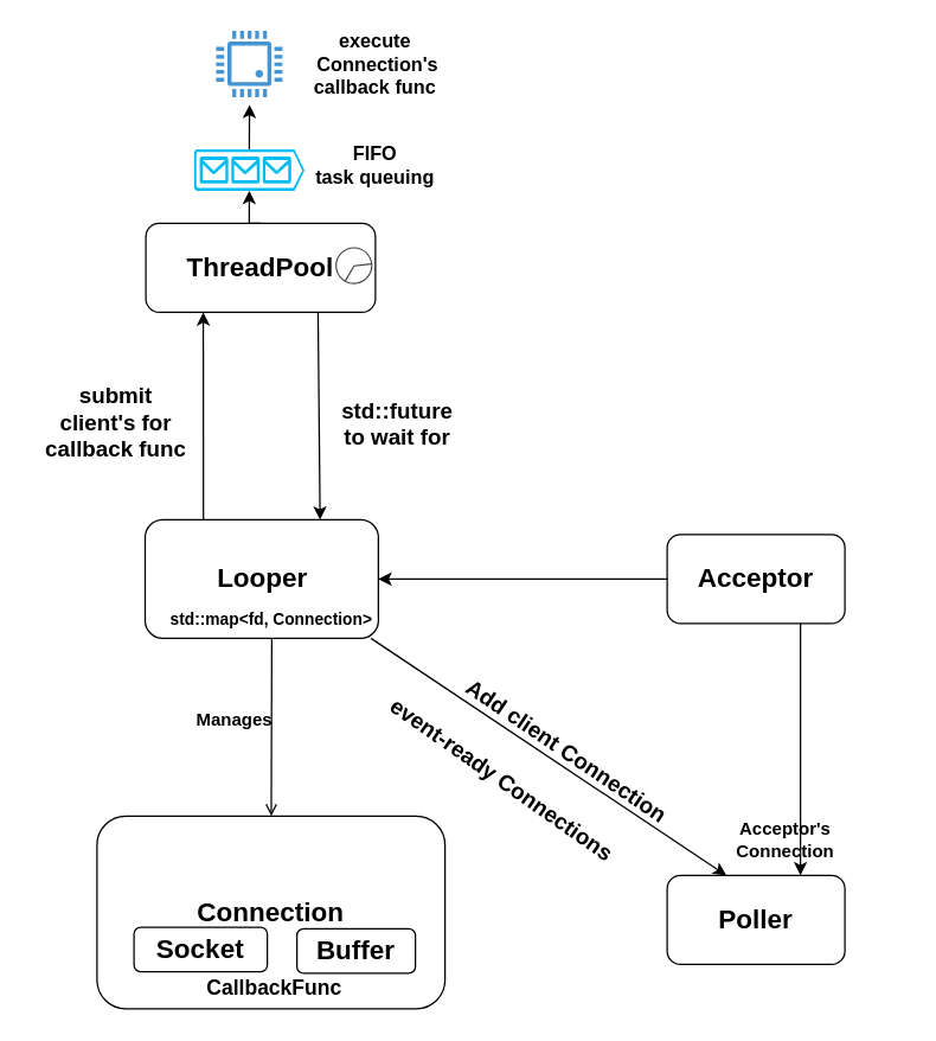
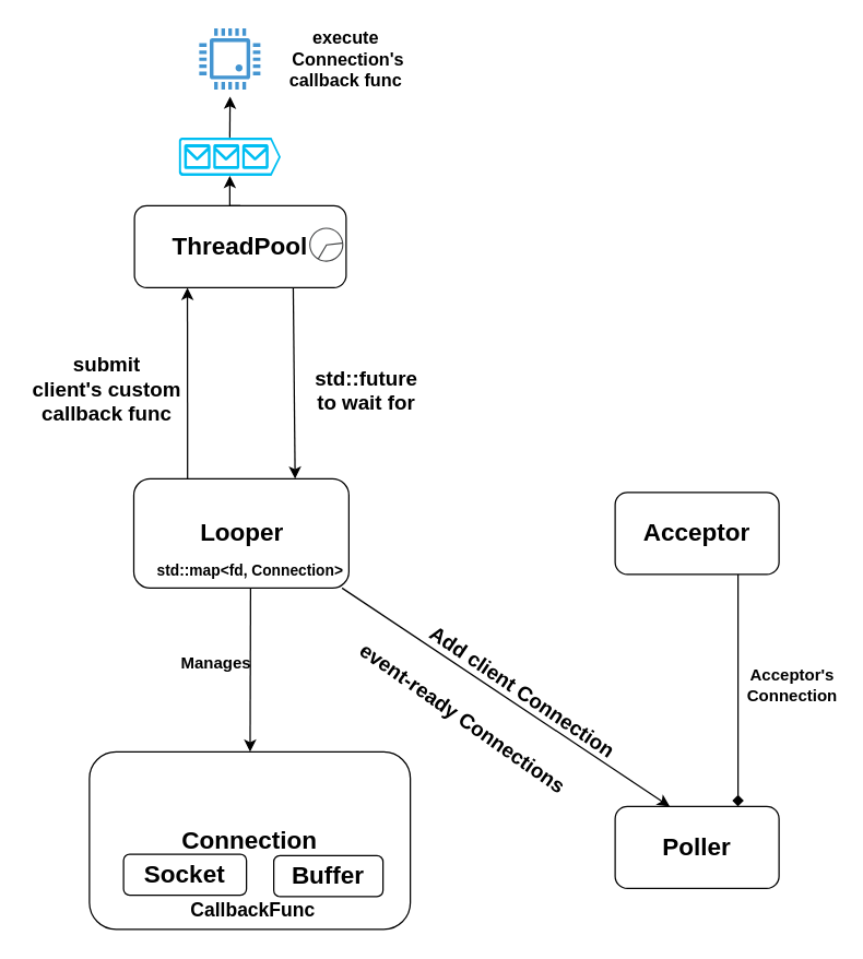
  <mxCell id="0" />
  <mxCell id="1" parent="0" />
  <mxCell id="2" value="&lt;b&gt;&lt;font style=&quot;font-size: 18px;&quot;&gt;Poller&lt;/font&gt;&lt;/b&gt;" style="rounded=1;whiteSpace=wrap;html=1;" vertex="1" parent="1"><mxGeometry x="450" y="590" width="120" height="60" as="geometry" /></mxCell>
- <mxCell id="3" style="edgeStyle=orthogonalEdgeStyle;rounded=0;orthogonalLoop=1;jettySize=auto;html=1;fontSize=15;" edge="1" parent="1" source="4" target="9"><mxGeometry relative="1" as="geometry" /></mxCell>
  <mxCell id="4" value="&lt;b&gt;Acceptor&lt;/b&gt;" style="rounded=1;whiteSpace=wrap;html=1;fontSize=18;" vertex="1" parent="1"><mxGeometry x="450" y="360" width="120" height="60" as="geometry" /></mxCell>
  <mxCell id="5" value="&lt;b&gt;Connection&lt;/b&gt;" style="rounded=1;whiteSpace=wrap;html=1;fontSize=18;" vertex="1" parent="1"><mxGeometry x="65" y="550" width="235" height="130" as="geometry" /></mxCell>
  <mxCell id="6" value="&lt;b&gt;Buffer&lt;/b&gt;" style="rounded=1;whiteSpace=wrap;html=1;fontSize=18;" vertex="1" parent="1"><mxGeometry x="200" y="626" width="80" height="30" as="geometry" /></mxCell>
  <mxCell id="7" value="&lt;b&gt;Socket&lt;/b&gt;" style="rounded=1;whiteSpace=wrap;html=1;fontSize=18;" vertex="1" parent="1"><mxGeometry x="90" y="625" width="90" height="30" as="geometry" /></mxCell>
  <mxCell id="8" value="&lt;b&gt;&lt;font style=&quot;font-size: 14px;&quot;&gt;CallbackFunc&lt;/font&gt;&lt;/b&gt;" style="text;html=1;strokeColor=none;fillColor=none;align=center;verticalAlign=middle;whiteSpace=wrap;rounded=0;fontSize=18;" vertex="1" parent="1"><mxGeometry x="155" y="650" width="60" height="30" as="geometry" /></mxCell>
  <mxCell id="9" value="&lt;b&gt;&lt;font style=&quot;font-size: 18px;&quot;&gt;Looper&lt;/font&gt;&lt;/b&gt;" style="rounded=1;whiteSpace=wrap;html=1;fontSize=14;" vertex="1" parent="1"><mxGeometry x="97.5" y="350" width="157.5" height="80" as="geometry" /></mxCell>
  <mxCell id="10" style="edgeStyle=orthogonalEdgeStyle;rounded=0;orthogonalLoop=1;jettySize=auto;html=1;exitX=0.5;exitY=0;exitDx=0;exitDy=0;entryX=0.5;entryY=1;entryDx=0;entryDy=0;entryPerimeter=0;fontSize=13;" edge="1" parent="1" source="11" target="29"><mxGeometry relative="1" as="geometry" /></mxCell>
  <mxCell id="11" value="&lt;b&gt;ThreadPool&lt;/b&gt;" style="rounded=1;whiteSpace=wrap;html=1;fontSize=18;" vertex="1" parent="1"><mxGeometry x="98" y="150" width="155" height="60" as="geometry" /></mxCell>
  <mxCell id="12" value="" style="endArrow=classic;html=1;rounded=0;fontSize=18;entryX=0.333;entryY=0;entryDx=0;entryDy=0;entryPerimeter=0;" edge="1" parent="1" target="2"><mxGeometry width="50" height="50" relative="1" as="geometry"><mxPoint x="250" y="430" as="sourcePoint" /><mxPoint x="486.818" y="580" as="targetPoint" /></mxGeometry></mxCell>
  <mxCell id="13" value="&lt;b&gt;&lt;font style=&quot;font-size: 15px;&quot;&gt;Add client Connection&lt;/font&gt;&lt;/b&gt;" style="text;html=1;strokeColor=none;fillColor=none;align=center;verticalAlign=middle;whiteSpace=wrap;rounded=0;fontSize=18;rotation=34;" vertex="1" parent="1"><mxGeometry x="298.29" y="485.59" width="170" height="40" as="geometry" /></mxCell>
  <mxCell id="14" value="&lt;b&gt;event-ready Connections&lt;/b&gt;" style="text;html=1;strokeColor=none;fillColor=none;align=center;verticalAlign=middle;whiteSpace=wrap;rounded=0;fontSize=15;rotation=35;" vertex="1" parent="1"><mxGeometry x="224" y="510" width="230" height="30" as="geometry" /></mxCell>
  <mxCell id="15" value="" style="endArrow=classic;html=1;rounded=0;fontSize=15;exitX=0.25;exitY=0;exitDx=0;exitDy=0;entryX=0.25;entryY=1;entryDx=0;entryDy=0;" edge="1" parent="1" source="9" target="11"><mxGeometry width="50" height="50" relative="1" as="geometry"><mxPoint x="140" y="340" as="sourcePoint" /><mxPoint x="140" y="250" as="targetPoint" /></mxGeometry></mxCell>
- <mxCell id="16" value="&lt;b&gt;&lt;br&gt;submit&lt;br&gt;client's for callback func&lt;/b&gt;" style="text;html=1;strokeColor=none;fillColor=none;align=center;verticalAlign=middle;whiteSpace=wrap;rounded=0;fontSize=15;" vertex="1" parent="1"><mxGeometry x="20" y="260" width="116" height="30" as="geometry" /></mxCell>
+ <mxCell id="16" value="&lt;b&gt;&lt;br&gt;submit&lt;br&gt;client's custom callback func&lt;/b&gt;" style="text;html=1;strokeColor=none;fillColor=none;align=center;verticalAlign=middle;whiteSpace=wrap;rounded=0;fontSize=15;" vertex="1" parent="1"><mxGeometry x="20" y="260" width="116" height="30" as="geometry" /></mxCell>
  <mxCell id="17" value="" style="shape=image;html=1;verticalAlign=top;verticalLabelPosition=bottom;labelBackgroundColor=#ffffff;imageAspect=0;aspect=fixed;image=https://cdn3.iconfinder.com/data/icons/strokeline/128/25_icons-128.png;fontSize=15;" vertex="1" parent="1"><mxGeometry x="540" y="605" width="30" height="30" as="geometry" /></mxCell>
  <mxCell id="18" value="" style="sketch=0;pointerEvents=1;shadow=0;dashed=0;html=1;strokeColor=none;fillColor=#434445;aspect=fixed;labelPosition=center;verticalLabelPosition=bottom;verticalAlign=top;align=center;outlineConnect=0;shape=mxgraph.vvd.resource_pool;fontSize=15;" vertex="1" parent="1"><mxGeometry x="226" y="166" width="25" height="25" as="geometry" /></mxCell>
  <mxCell id="19" value="" style="endArrow=classic;html=1;rounded=0;fontSize=15;exitX=0.75;exitY=1;exitDx=0;exitDy=0;entryX=0.75;entryY=0;entryDx=0;entryDy=0;" edge="1" parent="1" source="11" target="9"><mxGeometry x="-1" width="50" height="50" relative="1" as="geometry"><mxPoint x="220" y="250" as="sourcePoint" /><mxPoint x="250" y="390" as="targetPoint" /><mxPoint as="offset" /></mxGeometry></mxCell>
  <mxCell id="20" value="&lt;b&gt;std::future to wait for&lt;/b&gt;" style="text;html=1;strokeColor=none;fillColor=none;align=center;verticalAlign=middle;whiteSpace=wrap;rounded=0;fontSize=15;" vertex="1" parent="1"><mxGeometry x="226" y="270" width="84" height="30" as="geometry" /></mxCell>
  <mxCell id="21" value="&lt;b&gt;&lt;font style=&quot;font-size: 11px;&quot;&gt;std::map&amp;lt;fd, Connection&amp;gt;&lt;/font&gt;&lt;/b&gt;" style="text;html=1;strokeColor=none;fillColor=none;align=center;verticalAlign=middle;whiteSpace=wrap;rounded=0;fontSize=15;" vertex="1" parent="1"><mxGeometry x="87" y="400" width="192" height="30" as="geometry" /></mxCell>
- <mxCell id="22" value="" style="endArrow=classic;html=1;rounded=0;fontSize=10;entryX=0.75;entryY=0;entryDx=0;entryDy=0;exitX=0.75;exitY=1;exitDx=0;exitDy=0;" edge="1" parent="1" source="4" target="2"><mxGeometry width="50" height="50" relative="1" as="geometry"><mxPoint x="560" y="490" as="sourcePoint" /><mxPoint x="610" y="440" as="targetPoint" /></mxGeometry></mxCell>
- <mxCell id="23" value="&lt;b&gt;&lt;font style=&quot;font-size: 12px;&quot;&gt;Acceptor's Connection&lt;/font&gt;&lt;/b&gt;" style="text;html=1;strokeColor=none;fillColor=none;align=center;verticalAlign=middle;whiteSpace=wrap;rounded=0;fontSize=10;" vertex="1" parent="1"><mxGeometry x="500" y="550.59" width="60" height="30" as="geometry" /></mxCell>
- <mxCell id="24" value="" style="endArrow=open;html=1;rounded=0;fontSize=12;exitX=0.5;exitY=1;exitDx=0;exitDy=0;" edge="1" parent="1" source="21" target="5"><mxGeometry width="50" height="50" relative="1" as="geometry"><mxPoint x="200" y="440" as="sourcePoint" /><mxPoint x="250" y="390" as="targetPoint" /></mxGeometry></mxCell>
+ <mxCell id="22" value="" style="endArrow=diamond;html=1;rounded=0;fontSize=10;entryX=0.75;entryY=0;entryDx=0;entryDy=0;exitX=0.75;exitY=1;exitDx=0;exitDy=0;" edge="1" parent="1" source="4" target="2"><mxGeometry width="50" height="50" relative="1" as="geometry"><mxPoint x="560" y="490" as="sourcePoint" /><mxPoint x="610" y="440" as="targetPoint" /></mxGeometry></mxCell>
+ <mxCell id="23" value="&lt;b&gt;&lt;font style=&quot;font-size: 12px;&quot;&gt;Acceptor's Connection&lt;/font&gt;&lt;/b&gt;" style="text;html=1;strokeColor=none;fillColor=none;align=center;verticalAlign=middle;whiteSpace=wrap;rounded=0;fontSize=10;" vertex="1" parent="1"><mxGeometry x="550" y="485.59" width="60" height="30" as="geometry" /></mxCell>
+ <mxCell id="24" value="" style="endArrow=classic;html=1;rounded=0;fontSize=12;exitX=0.5;exitY=1;exitDx=0;exitDy=0;" edge="1" parent="1" source="21" target="5"><mxGeometry width="50" height="50" relative="1" as="geometry"><mxPoint x="200" y="440" as="sourcePoint" /><mxPoint x="250" y="390" as="targetPoint" /></mxGeometry></mxCell>
  <mxCell id="25" value="&lt;b&gt;Manages&lt;/b&gt;" style="text;html=1;strokeColor=none;fillColor=none;align=center;verticalAlign=middle;whiteSpace=wrap;rounded=0;fontSize=12;" vertex="1" parent="1"><mxGeometry x="128" y="470" width="60" height="30" as="geometry" /></mxCell>
  <mxCell id="26" value="" style="pointerEvents=1;shadow=0;dashed=0;html=1;strokeColor=none;fillColor=#4495D1;labelPosition=center;verticalLabelPosition=bottom;verticalAlign=top;align=center;outlineConnect=0;shape=mxgraph.veeam.cpu;fontSize=12;" vertex="1" parent="1"><mxGeometry x="145.4" y="20" width="44.8" height="44.8" as="geometry" /></mxCell>
  <mxCell id="27" value="&lt;b&gt;&lt;font style=&quot;font-size: 13px;&quot;&gt;execute &amp;nbsp;Connection's callback func&lt;/font&gt;&lt;/b&gt;" style="text;html=1;strokeColor=none;fillColor=none;align=center;verticalAlign=middle;whiteSpace=wrap;rounded=0;fontSize=12;" vertex="1" parent="1"><mxGeometry x="208.29" y="20" width="90" height="45.2" as="geometry" /></mxCell>
  <mxCell id="28" style="edgeStyle=orthogonalEdgeStyle;rounded=0;orthogonalLoop=1;jettySize=auto;html=1;exitX=0.5;exitY=0;exitDx=0;exitDy=0;exitPerimeter=0;fontSize=13;" edge="1" parent="1" source="29"><mxGeometry relative="1" as="geometry"><mxPoint x="168" y="70" as="targetPoint" /></mxGeometry></mxCell>
  <mxCell id="29" value="" style="verticalLabelPosition=bottom;html=1;verticalAlign=top;align=center;strokeColor=none;fillColor=#00BEF2;shape=mxgraph.azure.queue_generic;pointerEvents=1;fontSize=13;" vertex="1" parent="1"><mxGeometry x="130.5" y="100" width="74.6" height="28" as="geometry" /></mxCell>
- <mxCell id="30" value="&lt;b&gt;FIFO &lt;br&gt;task queuing&lt;/b&gt;" style="text;html=1;strokeColor=none;fillColor=none;align=center;verticalAlign=middle;whiteSpace=wrap;rounded=0;fontSize=13;" vertex="1" parent="1"><mxGeometry x="208" y="96" width="90" height="30" as="geometry" /></mxCell>
